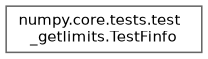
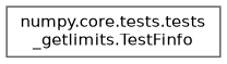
  digraph {
    rankdir=LR
-   n1 [color=grey40 fillcolor=white fontname=Helvetica fontsize=10 height=0.2 label="numpy.core.tests.test\l_getlimits.TestFinfo" shape=box style=filled width=0.4]
+   n1 [color=grey40 fillcolor=white fontname=Helvetica fontsize=10 height=0.2 label="numpy.core.tests.tests\l_getlimits.TestFinfo" shape=box style=filled width=0.4]
  }
